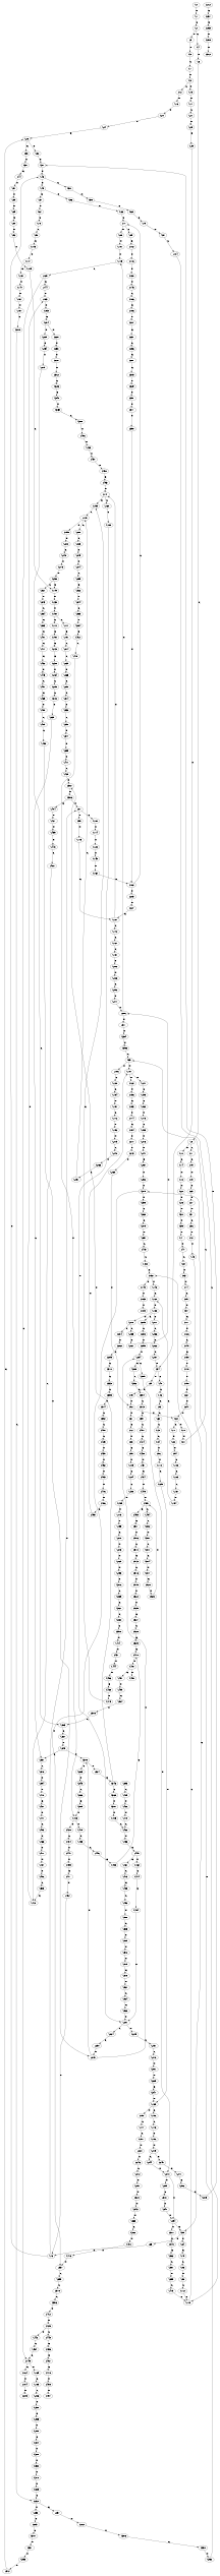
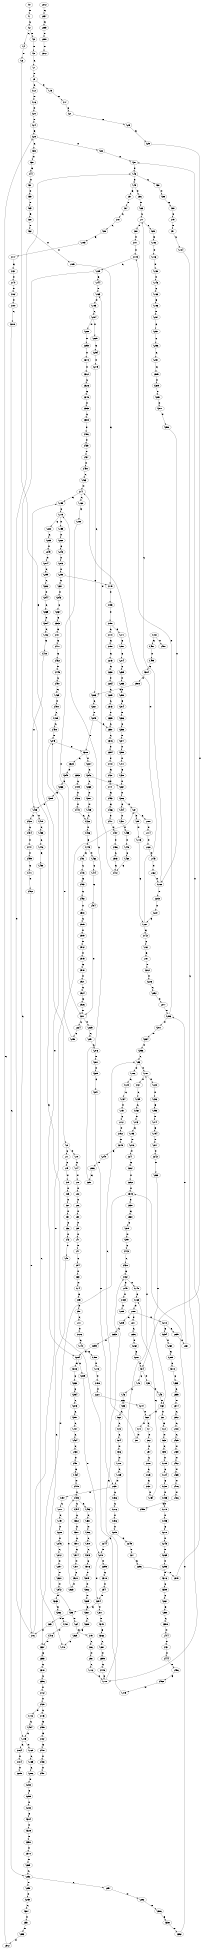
  strict digraph {
    S0
    S1
    S2
    S3
    S4
    S5
    S6
    S7
    S8
    S9
    S10
    S11
    S12
    S13
    S14
    S15
    S16
    S17
    S18
    S19
    S20
    S21
    S22
    S23
    S24
    S25
    S26
    S27
    S28
    S29
    S30
    S31
    S32
    S33
    S34
    S35
    S36
    S37
    S38
    S39
    S40
    S41
    S42
    S43
    S44
    S45
    S46
    S47
    S48
    S49
    S50
    S51
    S52
    S53
    S54
    S55
    S56
    S57
    S58
    S59
    S60
    S61
    S62
    S63
    S64
    S65
    S66
    S67
    S68
    S69
    S70
    S71
    S72
    S73
    S74
    S75
    S76
    S77
    S78
    S79
    S80
    S81
    S82
    S83
    S84
    S85
    S86
    S87
    S88
    S89
    S90
    S91
    S92
    S93
    S94
    S95
    S96
    S97
    S98
    S99
    S100
    S101
    S102
    S103
    S104
    S105
    S106
    S107
    S108
    S109
    S110
    S111
    S112
    S113
    S114
    S115
    S116
    S117
    S118
    S119
    S120
    S121
    S122
    S123
    S124
    S125
    S126
    S127
    S128
    S129
    S130
    S131
    S132
    S133
    S134
    S135
    S136
    S137
    S138
    S139
    S140
    S141
    S142
    S143
    S144
    S145
    S146
    S147
    S148
    S149
    S150
    S151
    S152
    S153
    S154
    S155
    S156
    S157
    S158
    S159
    S160
    S161
    S162
    S163
    S164
    S165
    S166
    S167
    S168
    S169
    S170
    S171
    S172
    S173
    S174
    S175
    S176
    S177
    S178
    S179
    S180
    S181
    S182
    S183
    S184
    S185
    S186
    S187
    S188
    S189
    S190
    S191
    S192
    S193
    S194
    S195
    S196
    S197
    S198
    S199
    S200
    S201
    S202
    S203
    S204
    S205
    S206
    S207
    S208
    S209
    S210
    S211
    S213
    S214
    S215
    S216
    S217
    S218
    S219
    S220
    S221
    S222
    S223
    S224
    S225
    S226
    S227
    S228
    S229
    S230
    S231
    S232
    S233
    S234
    S235
    S236
    S212
    S237
    S238
    S239
    S240
    S241
    S242
    S243
    S244
    S245
    S246
    S247
    S248
    S249
    S250
    S251
    S252
    S253
    S254
    S255
    S256
    S257
    S258
    S259
    S260
    S261
    S262
    S263
    S264
    S265
    S266
    S267
    S268
    S269
    S270
    S271
    S272
    S273
    S274
    S275
    S276
    S277
    n279 [label=S678]
    S279
    S280
    S281
    S282
    S283
    S284
    S285
    S286
    S287
    S288
    S289
    S290
    S291
    S292
    S293
    S294
    S295
    S296
    S297
    S298
    S299
    S300
    S301
    S302
    S303
    S304
    S305
    S306
    S307
    S308
    S309
    S310
    S311
    S312
    S313
    S314
    S315
    S316
    S317
    S318
    S319
    S320
    S321
    S322
    S323
    S324
    S325
    S326
    S327
    S328
    S329
    S330
    S331
    S332
    S333
    S334
    S335
    S336
    S337
    S338
    S339
    S340
    S341
    S342
    S343
    S344
    S345
    S346
    S347
    S348
    S349
    S350
    S351
    S352
    S353
    S354
    S355
    S356
    S357
    S358
    S359
    S360
    S361
    S362
    S363
    S364
    S365
    S366
    S367
    S368
    S369
    S370
    S371
    S372
    S373
    S374
    S376
    S377
    S378
    S379
    S380
    S381
    S382
    S383
    S384
    S385
    S386
    S387
    S388
    S389
    S390
    S391
    S392
    S394
    S395
    S396
    S397
    S398
    S399
    S400
    S401
    S402
    S403
    S404
    S405
    S406
    S407
    S408
    S393
    S409
    S410
    S411
    S412
    S413
    S414
    S415
    S416
    S417
    S418
    S419
    S420
    S421
    S422
    S423
    S424
    S425
    S426
    S427
    S428
    S429
    S430
    S431
    S432
    S433
    S434
    S435
    S436
    S437
    S438
    S439
    S440
    S441
    S442
    S443
    S444
    S445
    S446
    S447
    S448
    S449
    S450
    S451
    S452
    S453
    S454
    S455
    S456
    S457
    S458
    S459
    S460
    S461
    S462
    S463
    S464
    S465
    S466
    S467
    S468
    S469
    S470
    S471
    S472
    S473
    S474
    S475
    S476
    S477
    S478
    S479
    S480
    S481
    S482
    S483
    S484
    S485
    S486
    S487
    S488
    S489
    S490
    S491
    S492
    S493
    S494
    S495
    S496
    S497
    S498
    S499
    S500
    S501
    S502
    S503
    S504
    S505
    S506
    S507
    S508
    S509
    S510
    S511
    S512
    S513
    S514
    S515
    S516
    S517
    S518
    S519
    S520
    S521
    S522
    S523
    S524
    S525
    S526
    S527
    S528
    S529
    S0 -> S1 [label=A]
    S1 -> S2 [label=C]
    S2 -> S3 [label=T]
    S2 -> S4 [label=C]
    S3 -> S5 [label=T]
    S4 -> S6 [label=T]
    S5 -> S7 [label=C]
    S6 -> S8 [label=G]
    S7 -> S9 [label=T]
    S8 -> S10 [label=T]
    S8 -> S11 [label=C]
    S9 -> S12 [label=C]
    S9 -> S13 [label=T]
    S10 -> S14 [label=C]
    S11 -> S15 [label=C]
    S12 -> S16 [label=A]
    S13 -> S17 [label=T]
    S14 -> S18 [label=A]
    S15 -> S19 [label=A]
    S16 -> S20 [label=T]
    S17 -> S21 [label=C]
    S18 -> S22 [label=A]
    S19 -> S23 [label=T]
    S20 -> S24 [label=T]
    S21 -> S25 [label=T]
    S22 -> S26 [label=T]
    S23 -> S27 [label=T]
    S24 -> S28 [label=G]
    S25 -> S29 [label=G]
    S26 -> S30 [label=A]
    S27 -> S31 [label=A]
    S28 -> S32 [label=T]
    S28 -> S33 [label=G]
    S29 -> S34 [label=T]
    S30 -> S35 [label=T]
    S31 -> S36 [label=C]
    S32 -> S37 [label=T]
    S33 -> S38 [label=A]
    S34 -> S39 [label=T]
    S34 -> S40 [label=C]
    S35 -> S41 [label=T]
    S36 -> S42 [label=T]
    S37 -> S43 [label=T]
    S38 -> S44 [label=G]
    S39 -> S45 [label=T]
    S40 -> S46 [label=C]
    S41 -> S47 [label=T]
    S42 -> S48 [label=T]
    S43 -> S49 [label=T]
    S43 -> S50 [label=C]
    S44 -> S51 [label=T]
    S45 -> S52 [label=A]
    S46 -> S53 [label=G]
    S47 -> S54 [label=C]
    S48 -> S55 [label=G]
    S49 -> S56 [label=T]
    S49 -> S57 [label=G]
    S50 -> S58 [label=A]
    S51 -> S59 [label=T]
    S52 -> S60 [label=A]
    S52 -> S61 [label=T]
    S53 -> S62 [label=C]
    S54 -> S63 [label=T]
    S55 -> S64 [label=A]
    S55 -> S65 [label=T]
    S56 -> S66 [label=A]
    S57 -> S67 [label=T]
    S58 -> S68 [label=G]
    S59 -> S69 [label=T]
    S60 -> S70 [label=A]
    S60 -> S71 [label=G]
    S61 -> S72 [label=G]
    S62 -> S73 [label=C]
    S63 -> S74 [label=A]
    S64 -> S75 [label=G]
    S65 -> S76 [label=T]
    S66 -> S77 [label=C]
    S67 -> S78 [label=C]
    S68 -> S79 [label=C]
    S69 -> S80 [label=G]
    S70 -> S81 [label=A]
    S71 -> S82 [label=T]
    S72 -> S83 [label=A]
    S73 -> S84 [label=C]
    S74 -> S85 [label=G]
    S75 -> S86 [label=C]
    S76 -> S43 [label=T]
    S76 -> S87 [label=A]
    S77 -> S88 [label=T]
    S77 -> S89 [label=C]
    S78 -> S90 [label=G]
    S79 -> S91 [label=A]
    S80 -> S92 [label=T]
    S81 -> S93 [label=C]
    S82 -> S94 [label=A]
    S83 -> S95 [label=G]
    S84 -> S96 [label=A]
    S85 -> S97 [label=T]
    S86 -> S98 [label=A]
    S87 -> S99 [label=T]
    S87 -> S100 [label=G]
    S88 -> S101 [label=A]
    S89 -> S102 [label=G]
    S90 -> S103 [label=G]
    S91 -> S104 [label=C]
    S92 -> S105 [label=A]
    S93 -> S106 [label=T]
    S93 -> S107 [label=A]
    S94 -> S108 [label=C]
    S95 -> S109 [label=A]
    S96 -> S110 [label=A]
    S97 -> S111 [label=G]
    S98 -> S112 [label=C]
    S99 -> S113 [label=A]
    S100 -> S114 [label=T]
    S101 -> S115 [label=T]
    S102 -> S116 [label=T]
    S103 -> S117 [label=T]
    S104 -> S118 [label=C]
    S105 -> S119 [label=G]
    S106 -> S120 [label=C]
    S107 -> S121 [label=A]
    S107 -> S122 [label=T]
    S108 -> S123 [label=C]
    S109 -> S124 [label=C]
    S110 -> S125 [label=G]
    S111 -> S126 [label=A]
    S112 -> S118 [label=C]
    S113 -> S127 [label=G]
    S114 -> S128 [label=T]
    S115 -> S129 [label=C]
    S116 -> S130 [label=T]
    S117 -> S131 [label=G]
    S118 -> S132 [label=G]
    S119 -> S133 [label=T]
    S120 -> S134 [label=C]
    S121 -> S135 [label=C]
    S122 -> S136 [label=A]
    S123 -> S137 [label=G]
    S124 -> S138 [label=G]
    S125 -> S139 [label=A]
    S126 -> S140 [label=C]
    S127 -> S141 [label=A]
    S127 -> S142 [label=G]
    S128 -> S143 [label=T]
    S129 -> S144 [label=G]
    S129 -> S145 [label=C]
    S130 -> S146 [label=A]
    S131 -> S147 [label=A]
    S132 -> S148 [label=A]
    S132 -> S149 [label=T]
    S133 -> S150 [label=T]
    S134 -> S151 [label=A]
    S135 -> S152 [label=C]
    S136 -> S153 [label=G]
    S137 -> S154 [label=A]
    S138 -> S155 [label=A]
    S139 -> S156 [label=C]
    S139 -> S157 [label=A]
    S140 -> S158 [label=G]
    S141 -> S159 [label=G]
    S141 -> S160 [label=C]
    S142 -> S161 [label=C]
    S143 -> S162 [label=T]
    S144 -> S163 [label=T]
    S145 -> S164 [label=G]
    S145 -> S165 [label=A]
    S146 -> S166 [label=C]
    S147 -> S167 [label=A]
    S148 -> S168 [label=G]
    S149 -> S169 [label=A]
    S150 -> S170 [label=C]
    S150 -> S171 [label=G]
    S151 -> S172 [label=C]
    S152 -> S173 [label=A]
    S153 -> S174 [label=T]
    S154 -> S168 [label=G]
    S155 -> S175 [label=A]
    S156 -> S176 [label=C]
    S157 -> S177 [label=C]
    S158 -> S178 [label=T]
    S159 -> S179 [label=C]
    S160 -> S180 [label=G]
    S161 -> S181 [label=G]
    S162 -> S182 [label=A]
    S163 -> S183 [label=T]
    S164 -> S184 [label=T]
    S165 -> S185 [label=C]
    S166 -> S186 [label=G]
    S167 -> S187 [label=A]
    S168 -> S188 [label=T]
    S169 -> S189 [label=A]
    S170 -> S190 [label=G]
    S171 -> S191 [label=G]
    S172 -> S192 [label=T]
    S173 -> S193 [label=G]
    S174 -> S194 [label=G]
    S175 -> S195 [label=T]
    S176 -> S196 [label=T]
    S177 -> S197 [label=G]
    S178 -> S198 [label=T]
    S179 -> S199 [label=T]
    S179 -> S200 [label=C]
    S180 -> S201 [label=T]
    S181 -> S202 [label=T]
    S182 -> S77 [label=C]
    S182 -> S203 [label=T]
    S183 -> S204 [label=G]
    S184 -> S205 [label=A]
    S185 -> S206 [label=C]
    S186 -> S207 [label=T]
    S187 -> S208 [label=C]
    S188 -> S209 [label=C]
    S188 -> S210 [label=A]
    S188 -> S211 [label=T]
    S190 -> S213 [label=G]
    S191 -> S214 [label=G]
    S192 -> S215 [label=A]
    S193 -> S216 [label=A]
    S194 -> S217 [label=T]
    S195 -> S218 [label=G]
    S196 -> S219 [label=A]
    S197 -> S220 [label=A]
    S198 -> S221 [label=T]
    S199 -> S222 [label=T]
    S200 -> S223 [label=G]
    S201 -> S224 [label=C]
    S201 -> S225 [label=A]
    S202 -> S226 [label=A]
    S203 -> S227 [label=A]
    S204 -> S228 [label=A]
    S204 -> S229 [label=T]
    S206 -> S230 [label=T]
    S207 -> S231 [label=G]
    S208 -> S232 [label=C]
    S209 -> S233 [label=C]
    S210 -> S234 [label=G]
    S210 -> S235 [label=C]
    S211 -> S236 [label=C]
    S213 -> S238 [label=G]
    S214 -> S239 [label=C]
    S215 -> S240 [label=G]
    S216 -> S241 [label=A]
    S217 -> S242 [label=T]
    S218 -> S243 [label=A]
    S219 -> S244 [label=C]
    S219 -> S245 [label=T]
    S220 -> S246 [label=T]
    S221 -> S247 [label=A]
    S222 -> S248 [label=G]
    S223 -> S249 [label=T]
    S224 -> S250 [label=C]
    S225 -> S251 [label=C]
    S226 -> S252 [label=C]
    S227 -> S127 [label=G]
    S228 -> S253 [label=A]
    S229 -> S254 [label=G]
    S230 -> S255 [label=G]
    S231 -> S256 [label=C]
    S232 -> S257 [label=G]
    S232 -> S258 [label=T]
    S233 -> S259 [label=T]
    S234 -> S260 [label=T]
    S235 -> S261 [label=T]
    S236 -> S262 [label=T]
    S212 -> S237 [label=G]
    S237 -> S263 [label=G]
    S238 -> S264 [label=T]
    S239 -> S265 [label=T]
    S240 -> S266 [label=A]
    S241 -> S267 [label=G]
    S242 -> S268 [label=T]
    S243 -> S269 [label=A]
    S244 -> S270 [label=T]
    S245 -> S271 [label=T]
    S246 -> S272 [label=C]
    S247 -> S60 [label=A]
    S248 -> S273 [label=T]
    S249 -> S274 [label=T]
    S250 -> S275 [label=T]
    S251 -> S276 [label=C]
    S252 -> S277 [label=T]
    S253 -> n279 [label=A]
    S254 -> S279 [label=T]
    S255 -> S280 [label=A]
    S256 -> S281 [label=G]
    S257 -> S282 [label=A]
    S258 -> S283 [label=T]
    S259 -> S284 [label=A]
    S260 -> S285 [label=G]
    S261 -> S286 [label=A]
    S262 -> S287 [label=G]
    S263 -> S288 [label=T]
    S264 -> S289 [label=C]
    S265 -> S290 [label=C]
    S266 -> S291 [label=G]
    S267 -> S292 [label=A]
    S268 -> S52 [label=A]
    S269 -> S293 [label=A]
    S270 -> S294 [label=T]
    S270 -> S295 [label=A]
    S271 -> S296 [label=G]
    S272 -> S297 [label=T]
    S273 -> S298 [label=A]
    S274 -> S299 [label=G]
    S275 -> S284 [label=A]
    S275 -> S300 [label=T]
    S276 -> S301 [label=A]
    S277 -> S286 [label=A]
    n279 -> S302 [label=A]
    S279 -> S303 [label=C]
    S280 -> S304 [label=G]
    S281 -> S305 [label=G]
    S282 -> S306 [label=A]
    S283 -> S307 [label=C]
    S284 -> S308 [label=G]
    S284 -> S309 [label=C]
    S285 -> S310 [label=C]
    S286 -> S115 [label=T]
    S286 -> S311 [label=A]
    S287 -> S34 [label=T]
    S288 -> S312 [label=A]
    S289 -> S313 [label=C]
    S290 -> S314 [label=G]
    S291 -> S179 [label=C]
    S292 -> S315 [label=A]
    S293 -> S316 [label=T]
    S294 -> S55 [label=G]
    S294 -> S317 [label=A]
    S295 -> S318 [label=C]
    S296 -> S319 [label=T]
    S297 -> S320 [label=A]
    S298 -> S119 [label=G]
    S298 -> S321 [label=C]
    S299 -> S322 [label=G]
    S300 -> S323 [label=C]
    S300 -> S324 [label=T]
    S301 -> S325 [label=A]
    S302 -> S326 [label=C]
    S303 -> S327 [label=C]
    S304 -> S328 [label=A]
    S305 -> S329 [label=T]
    S306 -> S330 [label=G]
    S307 -> S331 [label=A]
    S308 -> S332 [label=C]
    S309 -> S270 [label=T]
    S310 -> S333 [label=C]
    S311 -> S334 [label=A]
    S313 -> S335 [label=T]
    S314 -> S336 [label=T]
    S315 -> S337 [label=A]
    S315 -> S338 [label=T]
    S316 -> S339 [label=C]
    S317 -> S340 [label=A]
    S318 -> S341 [label=T]
    S319 -> S37 [label=T]
    S320 -> S342 [label=A]
    S321 -> S343 [label=T]
    S322 -> S344 [label=T]
    S323 -> S345 [label=T]
    S324 -> S346 [label=G]
    S325 -> S347 [label=G]
    S326 -> S348 [label=G]
    S327 -> S349 [label=T]
    S328 -> S350 [label=A]
    S329 -> S351 [label=T]
    S330 -> S352 [label=A]
    S331 -> S353 [label=T]
    S332 -> S354 [label=C]
    S333 -> S355 [label=C]
    S334 -> S356 [label=A]
    S335 -> S357 [label=C]
    S336 -> S358 [label=C]
    S337 -> S359 [label=G]
    S338 -> S360 [label=G]
    S339 -> S361 [label=G]
    S340 -> S362 [label=G]
    S341 -> S294 [label=T]
    S342 -> S363 [label=A]
    S343 -> S364 [label=C]
    S344 -> S365 [label=C]
    S345 -> S366 [label=G]
    S346 -> S367 [label=T]
    S346 -> S368 [label=C]
    S347 -> S139 [label=A]
    S348 -> S369 [label=A]
    S349 -> S300 [label=T]
    S349 -> S357 [label=C]
    S350 -> S370 [label=A]
    S351 -> S371 [label=T]
    S352 -> S315 [label=A]
    S353 -> S372 [label=T]
    S354 -> S373 [label=C]
    S355 -> S374 [label=A]
    S356 -> S93 [label=C]
    S357 -> S376 [label=C]
    S358 -> S377 [label=T]
    S359 -> S378 [label=C]
    S360 -> S379 [label=C]
    S361 -> S380 [label=G]
    S362 -> S381 [label=C]
    S363 -> S382 [label=G]
    S364 -> S383 [label=G]
    S365 -> S384 [label=T]
    S366 -> S385 [label=G]
    S367 -> S386 [label=T]
    S368 -> S387 [label=T]
    S369 -> S388 [label=C]
    S370 -> S389 [label=T]
    S371 -> S390 [label=T]
    S372 -> S28 [label=G]
    S373 -> S391 [label=C]
    S374 -> S392 [label=C]
    S376 -> S394 [label=T]
    S377 -> S395 [label=T]
    S378 -> S396 [label=C]
    S379 -> S397 [label=A]
    S380 -> S398 [label=C]
    S381 -> S399 [label=A]
    S382 -> S400 [label=A]
    S383 -> S401 [label=G]
    S384 -> S402 [label=G]
    S385 -> S403 [label=T]
    S386 -> S87 [label=A]
    S386 -> S404 [label=G]
    S387 -> S405 [label=A]
    S388 -> S406 [label=T]
    S389 -> S232 [label=C]
    S390 -> S182 [label=A]
    S391 -> S407 [label=C]
    S392 -> S408 [label=C]
    S394 -> S410 [label=T]
    S395 -> S411 [label=T]
    S396 -> S412 [label=T]
    S397 -> S413 [label=C]
    S398 -> S414 [label=A]
    S399 -> S415 [label=C]
    S400 -> S416 [label=A]
    S401 -> S417 [label=G]
    S402 -> S418 [label=G]
    S403 -> S419 [label=A]
    S403 -> S420 [label=T]
    S404 -> S421 [label=T]
    S405 -> S422 [label=C]
    S406 -> S423 [label=A]
    S407 -> S424 [label=C]
    S408 -> S425 [label=C]
    S393 -> S409 [label=C]
    S409 -> S426 [label=T]
    S410 -> S427 [label=G]
    S411 -> S428 [label=G]
    S412 -> S429 [label=A]
    S413 -> S430 [label=C]
    S414 -> S431 [label=A]
    S415 -> S118 [label=C]
    S416 -> S337 [label=A]
    S417 -> S432 [label=G]
    S418 -> S403 [label=T]
    S419 -> S433 [label=G]
    S420 -> S434 [label=C]
    S421 -> S435 [label=A]
    S422 -> S436 [label=A]
    S423 -> S437 [label=T]
    S424 -> S438 [label=G]
    S425 -> S439 [label=A]
    S426 -> S440 [label=A]
    S427 -> S441 [label=T]
    S428 -> S367 [label=T]
    S429 -> S442 [label=T]
    S429 -> S443 [label=C]
    S430 -> S132 [label=G]
    S431 -> S444 [label=T]
    S432 -> S445 [label=T]
    S433 -> S446 [label=C]
    S434 -> S447 [label=T]
    S435 -> S448 [label=T]
    S436 -> S449 [label=G]
    S437 -> S450 [label=A]
    S438 -> S451 [label=A]
    S439 -> S452 [label=A]
    S440 -> S422 [label=C]
    S441 -> S453 [label=G]
    S442 -> S454 [label=C]
    S443 -> S455 [label=G]
    S444 -> S456 [label=A]
    S445 -> S457 [label=C]
    S446 -> S458 [label=G]
    S447 -> S459 [label=T]
    S448 -> S460 [label=C]
    S449 -> S461 [label=G]
    S449 -> S462 [label=A]
    S450 -> S463 [label=G]
    S451 -> S464 [label=G]
    S452 -> S465 [label=A]
    S453 -> S466 [label=G]
    S454 -> S145 [label=C]
    S455 -> S467 [label=G]
    S456 -> S468 [label=G]
    S457 -> S469 [label=G]
    S458 -> S470 [label=G]
    S459 -> S471 [label=G]
    S460 -> S472 [label=G]
    S461 -> S473 [label=C]
    S462 -> S474 [label=C]
    S463 -> S141 [label=A]
    S464 -> S475 [label=A]
    S465 -> S476 [label=A]
    S466 -> S477 [label=T]
    S467 -> S478 [label=G]
    S468 -> S479 [label=A]
    S469 -> S480 [label=T]
-   S470 -> S481 [label=T]
    S471 -> S482 [label=T]
    S472 -> S163 [label=T]
    S473 -> S483 [label=G]
    S474 -> S484 [label=G]
    S475 -> S485 [label=A]
    S476 -> S486 [label=A]
    S477 -> S487 [label=A]
    S478 -> S488 [label=T]
    S479 -> S159 [label=G]
    S480 -> S489 [label=C]
    S481 -> S490 [label=A]
    S481 -> S491 [label=G]
    S482 -> S76 [label=T]
    S483 -> S492 [label=C]
    S484 -> S201 [label=T]
    S485 -> S493 [label=G]
    S485 -> S494 [label=C]
    S486 -> S495 [label=C]
    S487 -> S496 [label=T]
    S488 -> S497 [label=A]
    S489 -> S498 [label=C]
    S491 -> S499 [label=T]
    S492 -> S500 [label=A]
    S493 -> S501 [label=G]
    S494 -> S502 [label=C]
    S495 -> S107 [label=A]
    S496 -> S503 [label=C]
    S498 -> S275 [label=T]
    S499 -> S504 [label=G]
    S500 -> S505 [label=C]
    S501 -> S506 [label=A]
    S502 -> S507 [label=A]
    S503 -> S472 [label=G]
    S504 -> S508 [label=T]
    S505 -> S509 [label=T]
    S506 -> S510 [label=C]
    S507 -> S511 [label=C]
    S508 -> S303 [label=C]
    S509 -> S512 [label=A]
    S510 -> S513 [label=G]
    S511 -> S514 [label=G]
    S512 -> S515 [label=A]
    S513 -> S516 [label=C]
    S514 -> S517 [label=A]
    S515 -> S518 [label=G]
    S516 -> S519 [label=T]
    S517 -> S520 [label=G]
    S518 -> S521 [label=A]
    S519 -> S522 [label=T]
    S520 -> S523 [label=A]
    S521 -> S524 [label=C]
    S522 -> S525 [label=A]
    S523 -> S485 [label=A]
    S524 -> S526 [label=G]
    S525 -> S527 [label=G]
    S526 -> S201 [label=T]
    S527 -> S528 [label=C]
    S528 -> S529 [label=G]
    S529 -> S470 [label=G]
  }
